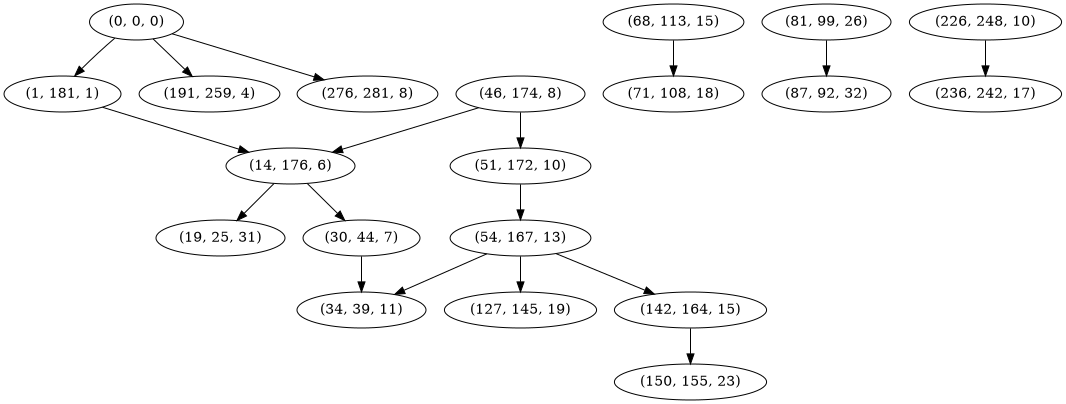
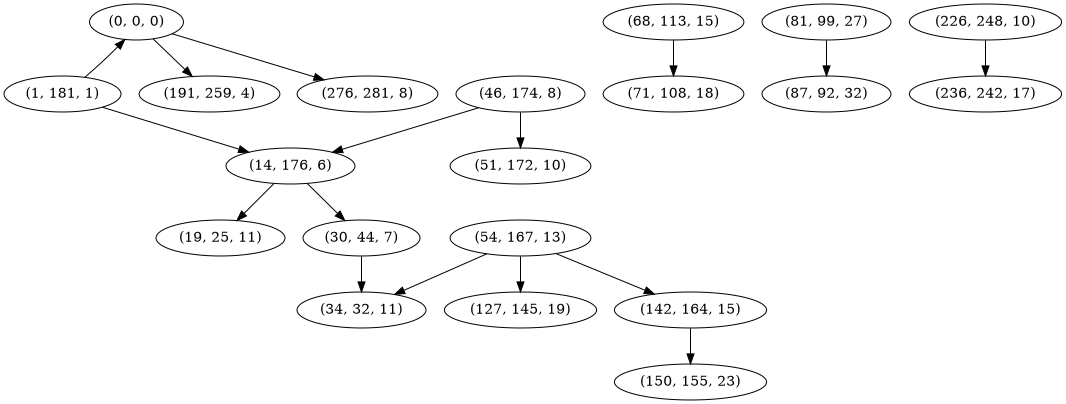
  digraph {
    "(0, 0, 0)"
    "(1, 181, 1)"
    "(191, 259, 4)"
    "(276, 281, 8)"
    "(14, 176, 6)"
-   "(19, 25, 11)" [label="(19, 25, 31)"]
+   "(19, 25, 11)"
    "(30, 44, 7)"
-   "(34, 39, 11)"
+   "(34, 39, 11)" [label="(34, 32, 11)"]
    "(46, 174, 8)"
    "(51, 172, 10)"
    "(54, 167, 13)"
    n12 [label="(127, 145, 19)"]
    "(142, 164, 15)"
    "(68, 113, 15)"
    "(71, 108, 18)"
    "(150, 155, 23)"
-   "(81, 99, 26)"
+   "(81, 99, 26)" [label="(81, 99, 27)"]
    "(87, 92, 32)"
    n19 [label="(236, 242, 17)"]
    "(226, 248, 10)"
-   "(0, 0, 0)" -> "(1, 181, 1)"
+   "(1, 181, 1)" -> "(0, 0, 0)"
    "(0, 0, 0)" -> "(191, 259, 4)"
    "(0, 0, 0)" -> "(276, 281, 8)"
    "(1, 181, 1)" -> "(14, 176, 6)"
    "(14, 176, 6)" -> "(19, 25, 11)"
    "(14, 176, 6)" -> "(30, 44, 7)"
    "(30, 44, 7)" -> "(34, 39, 11)"
    "(46, 174, 8)" -> "(14, 176, 6)"
    "(46, 174, 8)" -> "(51, 172, 10)"
-   "(51, 172, 10)" -> "(54, 167, 13)"
    "(54, 167, 13)" -> "(34, 39, 11)"
    "(54, 167, 13)" -> n12
    "(54, 167, 13)" -> "(142, 164, 15)"
    "(142, 164, 15)" -> "(150, 155, 23)"
    "(68, 113, 15)" -> "(71, 108, 18)"
    "(81, 99, 26)" -> "(87, 92, 32)"
    "(226, 248, 10)" -> n19
  }
